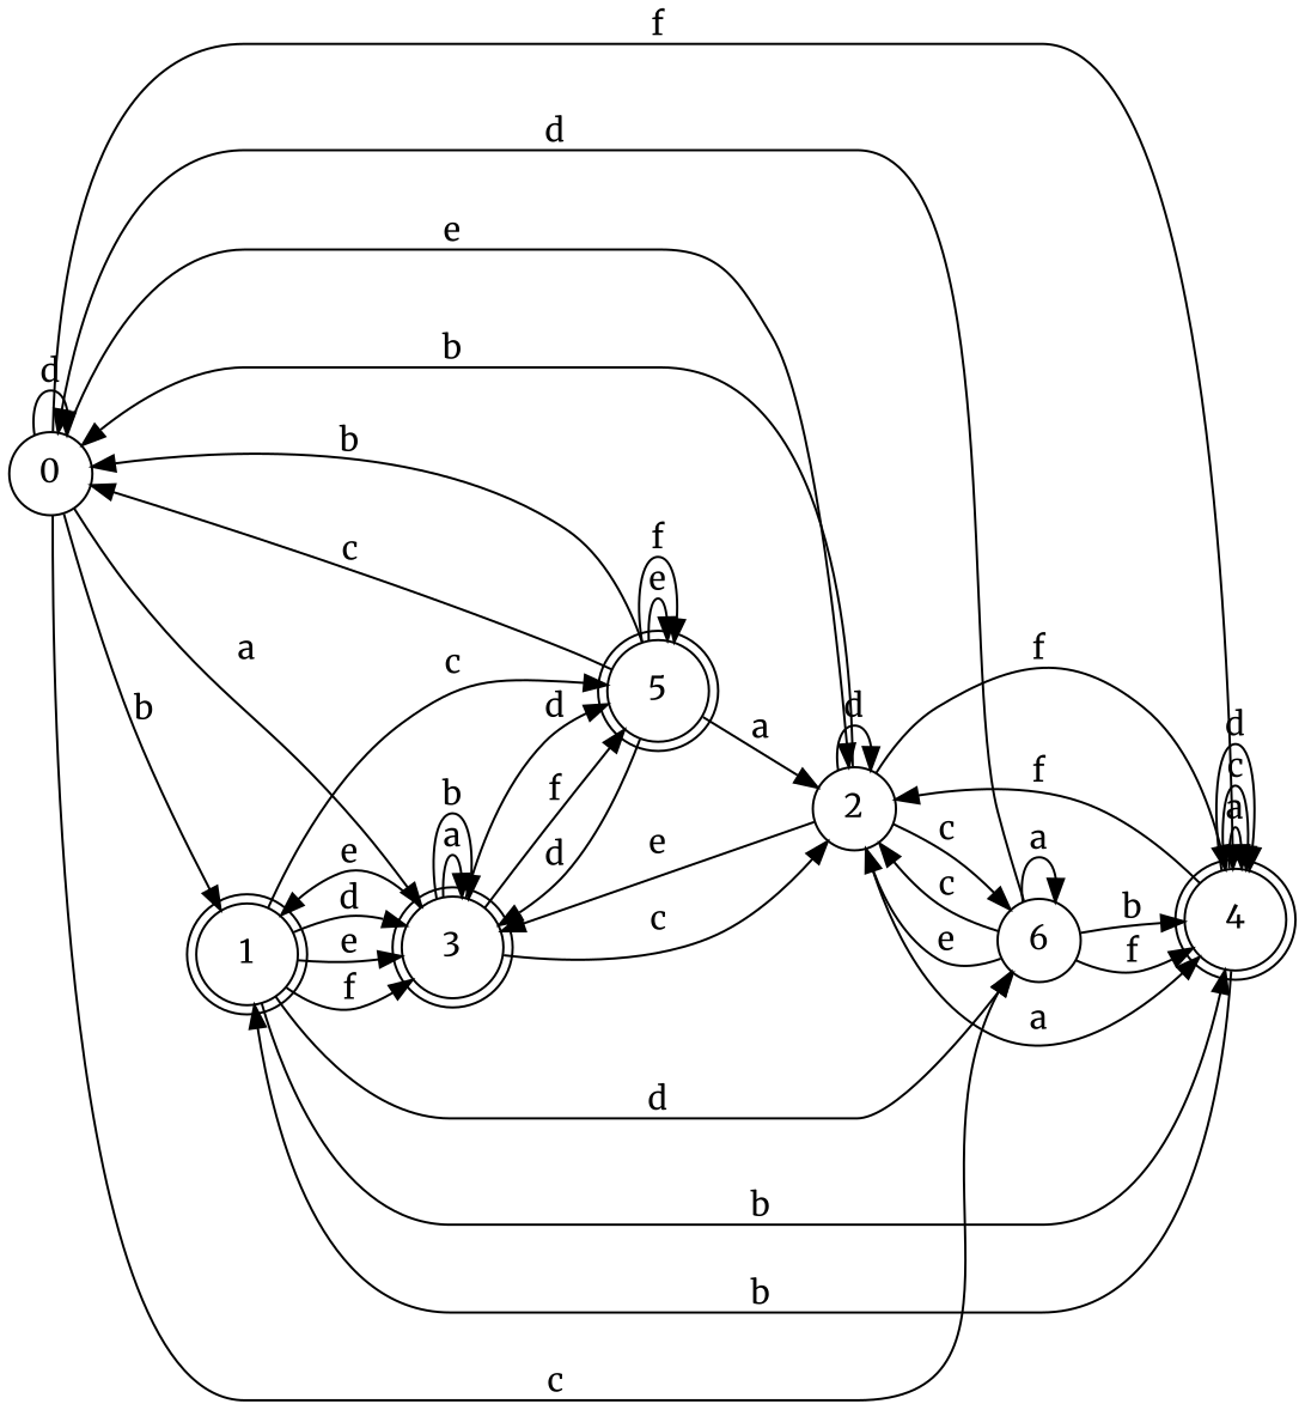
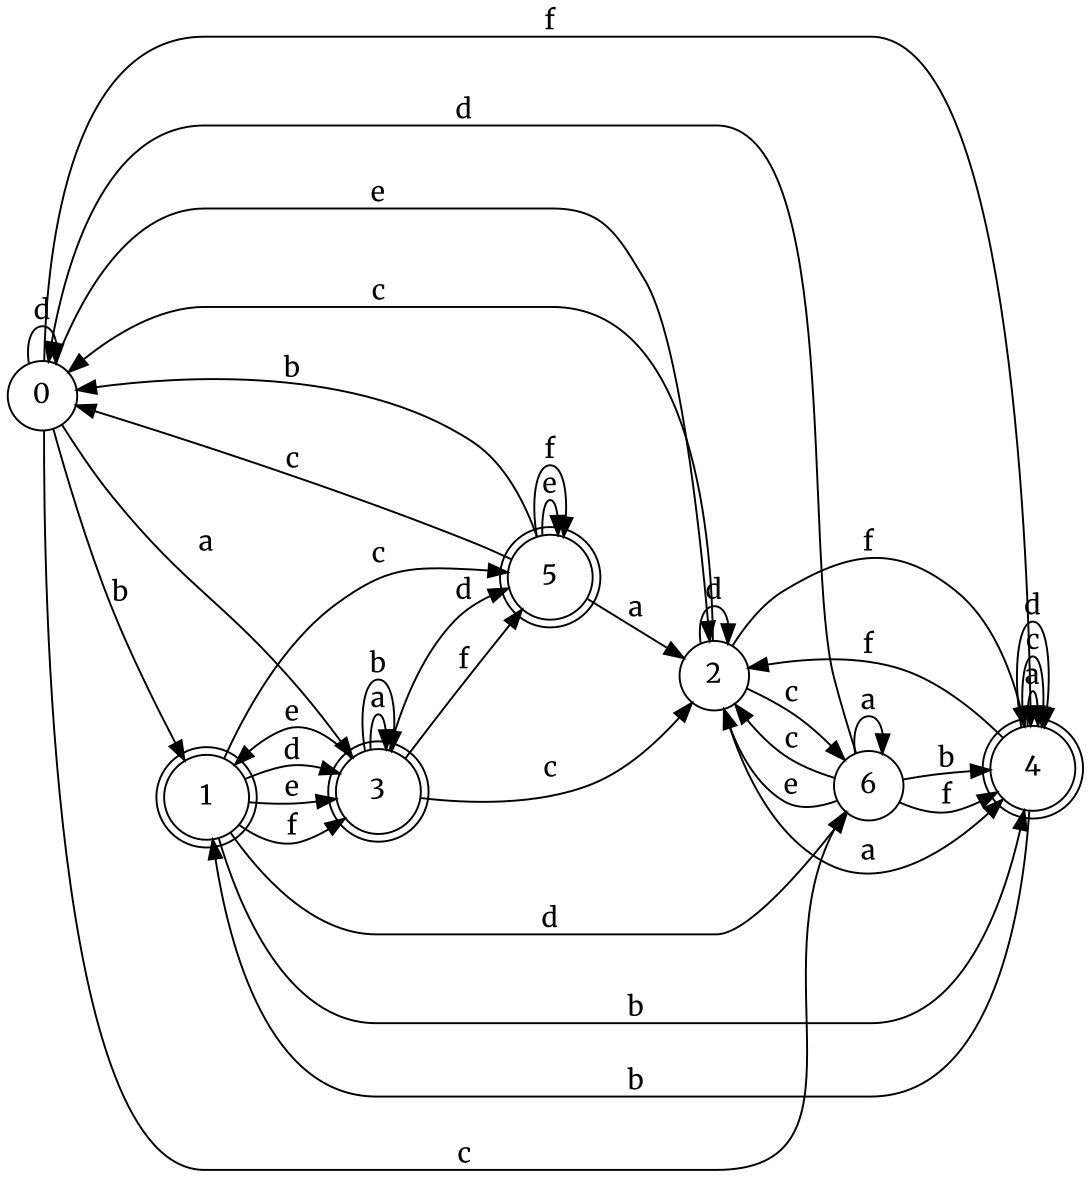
  digraph {
    fontname=Merriweather
    rankdir=LR
    node [color=black fillcolor=white fontname=Merriweather shape=doublecircle style="rounded,filled"]
    edge [fontname=Merriweather]
    n1 [label=0 shape=circle style=filled]
    n2 [label=1]
    n3 [label=2 shape=circle style=filled]
    n4 [label=3]
    n5 [label=4]
    n6 [label=6 shape=circle style=filled]
    n7 [label=5]
    n1 -> n1 [label=d]
    n1 -> n2 [label=b]
    n1 -> n3 [label=e]
    n1 -> n4 [label=a]
    n1 -> n5 [label=f]
    n1 -> n6 [label=c]
    n2 -> n4 [label=d]
    n2 -> n4 [label=e]
    n2 -> n4 [label=f]
    n2 -> n5 [label=b]
    n2 -> n6 [label=d]
    n2 -> n7 [label=c]
-   n3 -> n1 [label=b]
+   n3 -> n1 [label=c]
    n3 -> n3 [label=d]
-   n3 -> n4 [label=e]
    n3 -> n5 [label=a]
    n3 -> n5 [label=f]
    n3 -> n6 [label=c]
    n4 -> n2 [label=e]
    n4 -> n3 [label=c]
    n4 -> n4 [label=a]
    n4 -> n4 [label=b]
    n4 -> n7 [label=d]
    n4 -> n7 [label=f]
    n5 -> n2 [label=b]
    n5 -> n3 [label=f]
    n5 -> n5 [label=a]
    n5 -> n5 [label=c]
    n5 -> n5 [label=d]
    n6 -> n1 [label=d]
    n6 -> n3 [label=c]
    n6 -> n3 [label=e]
    n6 -> n5 [label=b]
    n6 -> n5 [label=f]
    n6 -> n6 [label=a]
    n7 -> n1 [label=b]
    n7 -> n1 [label=c]
    n7 -> n3 [label=a]
-   n7 -> n4 [label=d]
    n7 -> n7 [label=e]
    n7 -> n7 [label=f]
  }
